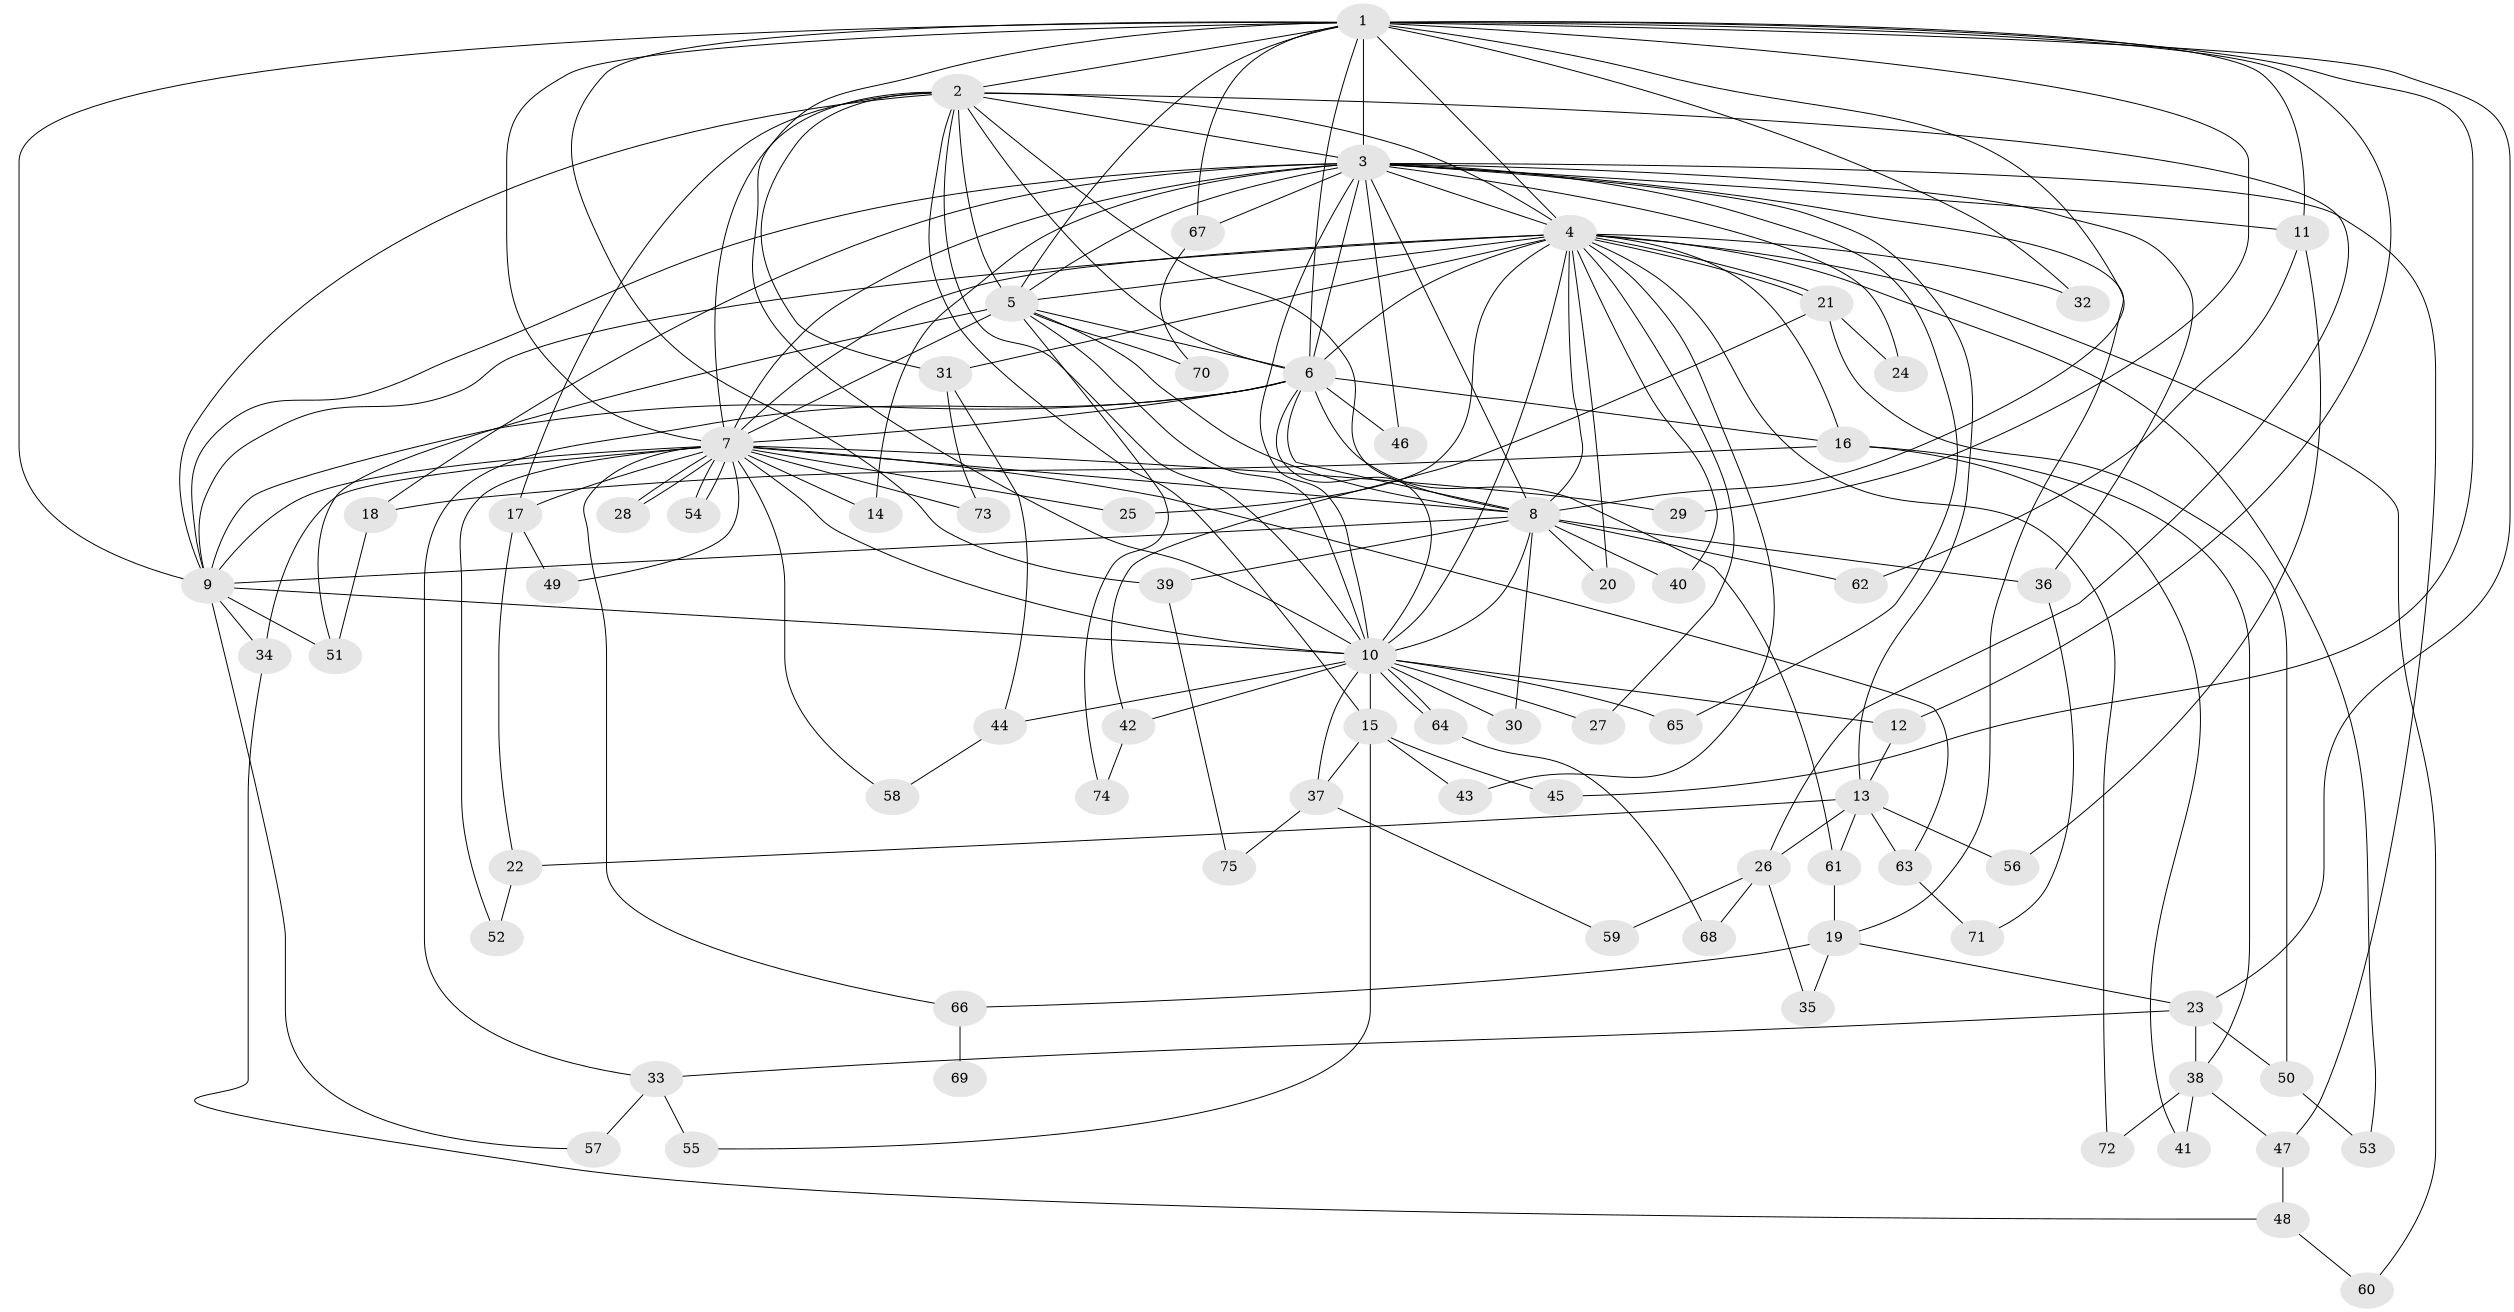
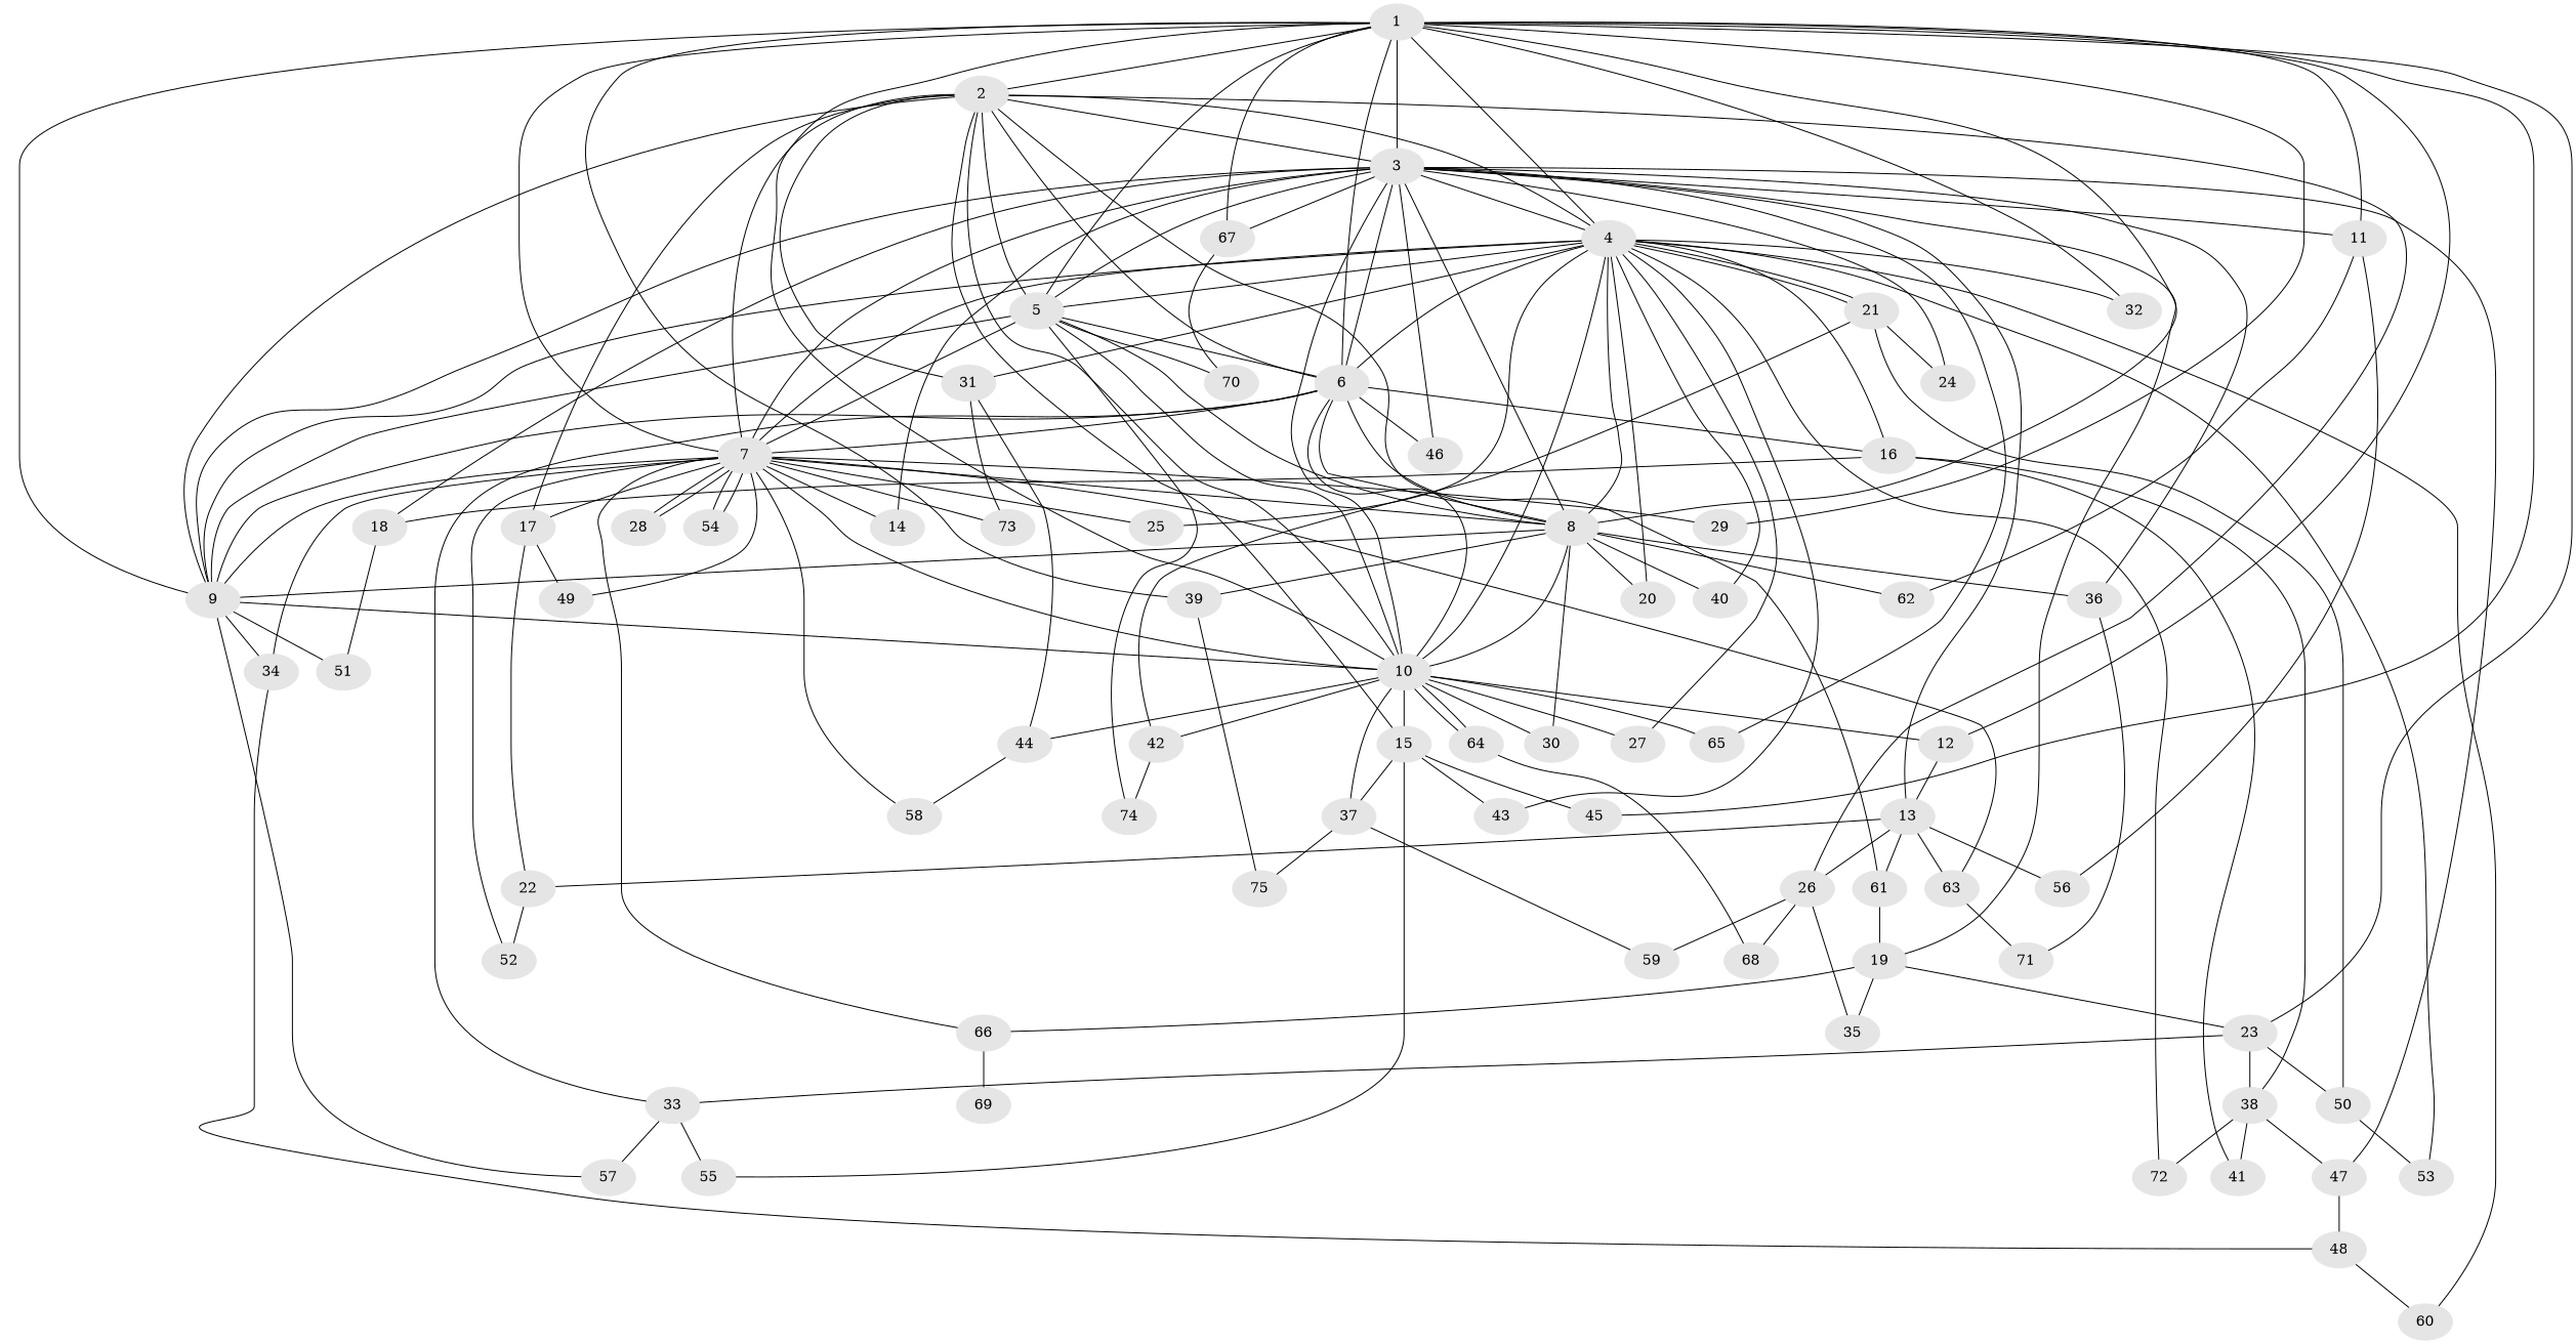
  graph {
    node [color=gray90 style=filled]
    1
    2
    3
    4
    5
    6
    7
    8
    9
    10
    11
    12
    23
    29
    32
    39
    45
    67
    15
    17
    26
    31
    13
    14
    18
    19
    24
    36
    46
    47
    65
    16
    20
    21
    25
    27
    40
    43
    53
    60
    72
    70
    74
    33
    61
    28
    34
    49
    52
    54
    58
    63
    66
    73
    30
    62
    51
    57
    37
    42
    44
    64
    56
    38
    50
    75
    55
    22
    35
    59
    68
    71
    48
    41
    69
    1 -- 2
    1 -- 3
    1 -- 4
    1 -- 5
    1 -- 6
    1 -- 7
    1 -- 8
    1 -- 9
    1 -- 10
    1 -- 11
    1 -- 12
    1 -- 23
    1 -- 29
    1 -- 32
    1 -- 39
    1 -- 45
    1 -- 67
    2 -- 3
    2 -- 4
    2 -- 5
    2 -- 6
    2 -- 7
    2 -- 8
    2 -- 9
    2 -- 10
    2 -- 15
    2 -- 17
    2 -- 26
    2 -- 31
    3 -- 4
    3 -- 5
    3 -- 6
    3 -- 7
    3 -- 8
    3 -- 9
    3 -- 10
    3 -- 11
    3 -- 67
    3 -- 13
    3 -- 14
    3 -- 18
    3 -- 19
    3 -- 24
    3 -- 36
    3 -- 46
    3 -- 47
    3 -- 65
    4 -- 5
    4 -- 6
    4 -- 7
    4 -- 8
    4 -- 9
    4 -- 10
    4 -- 32
    4 -- 31
    4 -- 16
    4 -- 20
    4 -- 21
    4 -- 21
    4 -- 25
    4 -- 27
    4 -- 40
    4 -- 43
    4 -- 53
    4 -- 60
    4 -- 72
    5 -- 6
    5 -- 7
    5 -- 8
-   5 -- 51
+   5 -- 9
    5 -- 10
    5 -- 70
    5 -- 74
    6 -- 7
    6 -- 8
    6 -- 9
    6 -- 10
    6 -- 46
    6 -- 16
    6 -- 33
    6 -- 61
    7 -- 8
    7 -- 9
    7 -- 10
    7 -- 29
    7 -- 17
    7 -- 14
    7 -- 25
    7 -- 28
    7 -- 28
    7 -- 34
    7 -- 49
    7 -- 52
    7 -- 54
    7 -- 54
    7 -- 58
    7 -- 63
    7 -- 66
    7 -- 73
    8 -- 9
    8 -- 10
    8 -- 39
    8 -- 36
    8 -- 20
    8 -- 40
    8 -- 30
    8 -- 62
    9 -- 10
    9 -- 34
    9 -- 51
    9 -- 57
    10 -- 12
    10 -- 15
    10 -- 65
    10 -- 27
    10 -- 30
    10 -- 37
    10 -- 42
    10 -- 44
    10 -- 64
    10 -- 64
    11 -- 62
    11 -- 56
    12 -- 13
    23 -- 33
    23 -- 38
    23 -- 50
    39 -- 75
    67 -- 70
    15 -- 45
    15 -- 43
    15 -- 37
    15 -- 55
    17 -- 49
    17 -- 22
    26 -- 35
    26 -- 59
    26 -- 68
    31 -- 73
    31 -- 44
    13 -- 26
    13 -- 61
    13 -- 63
    13 -- 56
    13 -- 22
    18 -- 51
    19 -- 23
    19 -- 66
    19 -- 35
    36 -- 71
    47 -- 48
    16 -- 18
    16 -- 38
    16 -- 41
    21 -- 24
    21 -- 42
    21 -- 50
    33 -- 57
    33 -- 55
    61 -- 19
    34 -- 48
    63 -- 71
    66 -- 69
    37 -- 75
    37 -- 59
    42 -- 74
    44 -- 58
    64 -- 68
    38 -- 47
    38 -- 72
    38 -- 41
    50 -- 53
    22 -- 52
    48 -- 60
  }
